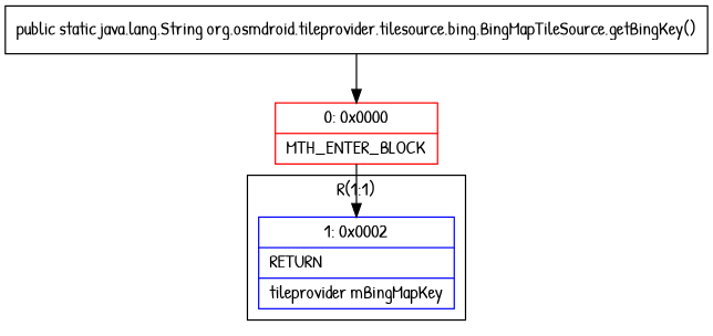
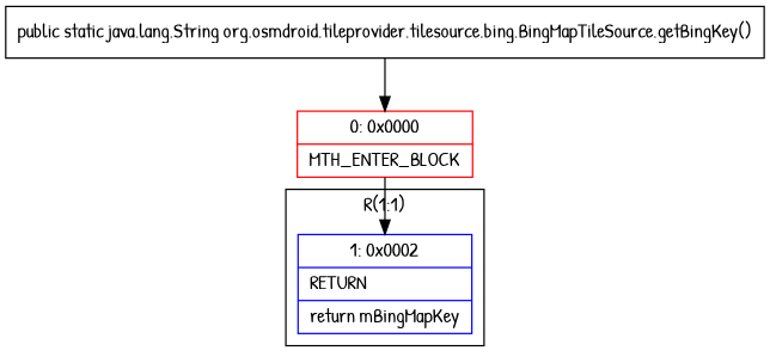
  digraph {
    fontname="Patrick Hand"
    node [shape=record fontname="Patrick Hand"]
    edge [fontname="Patrick Hand"]
-   n1 [color=blue label="{1\:\ 0x0002|RETURN\l|tileprovider mBingMapKey\l}"]
+   n1 [color=blue label="{1\:\ 0x0002|RETURN\l|return mBingMapKey\l}"]
    n2 [color=red label="{0\:\ 0x0000|MTH_ENTER_BLOCK\l}"]
    n3 [label="{public static java.lang.String org.osmdroid.tileprovider.tilesource.bing.BingMapTileSource.getBingKey() }"]
    subgraph cluster_1 {
      label="R(1:1)"
      n1
    }
    n2 -> n1
    n3 -> n2
  }
